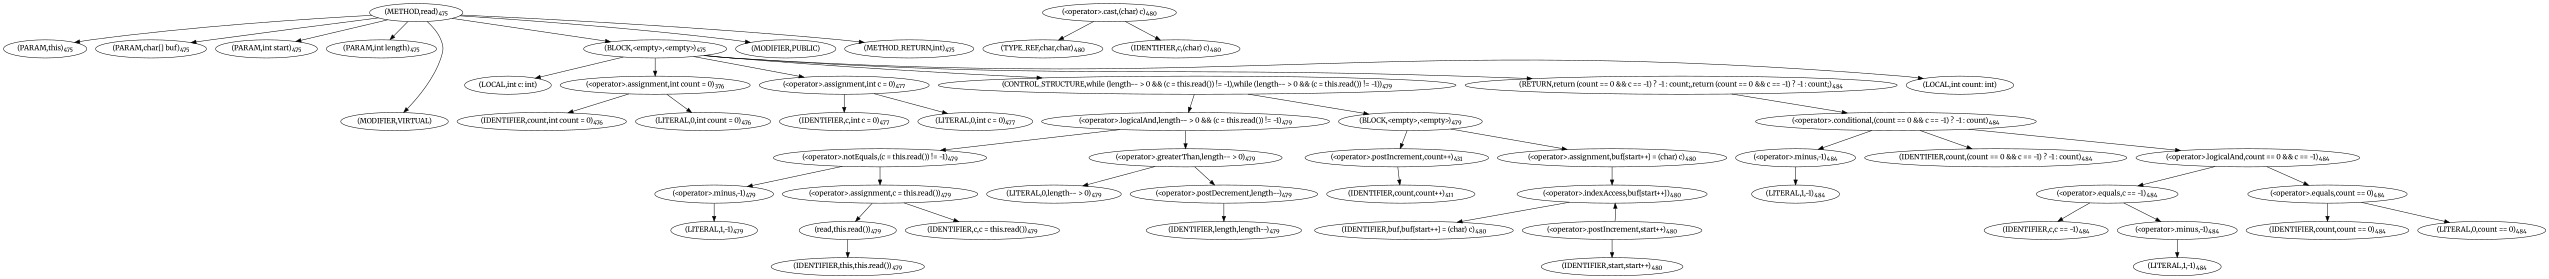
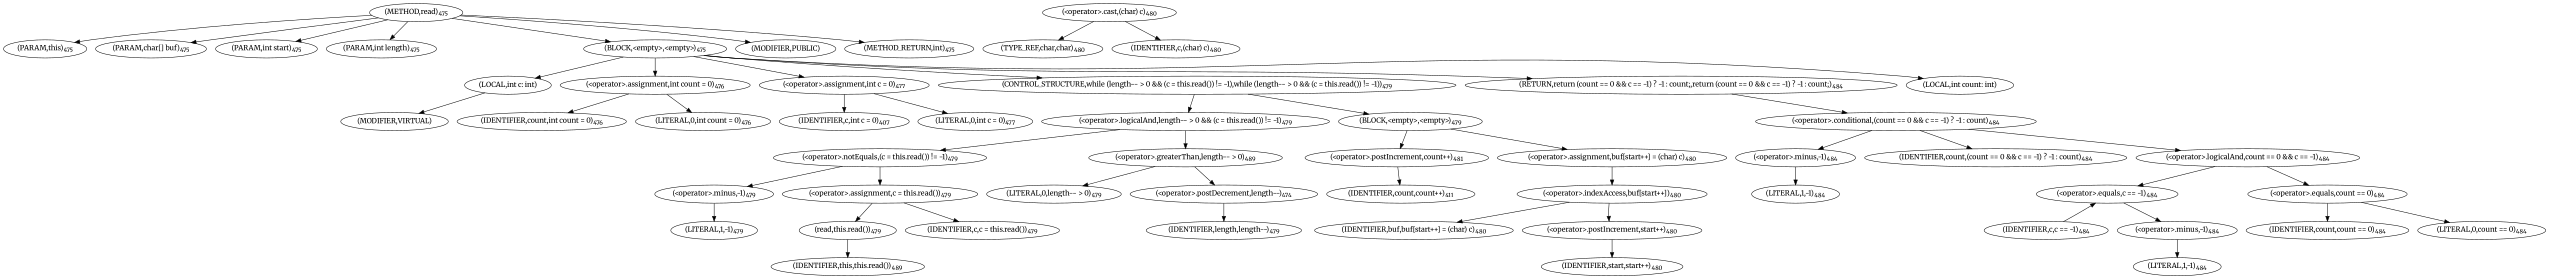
  digraph {
    fontname=Merriweather
    node [fontname=Merriweather]
    edge [fontname=Merriweather]
    n1 [label=<(METHOD,read)<SUB>475</SUB>>]
    n2 [label=<(PARAM,this)<SUB>475</SUB>>]
    n3 [label=<(PARAM,char[] buf)<SUB>475</SUB>>]
    n4 [label=<(PARAM,int start)<SUB>475</SUB>>]
    n5 [label=<(PARAM,int length)<SUB>475</SUB>>]
    n6 [label=<(BLOCK,&lt;empty&gt;,&lt;empty&gt;)<SUB>475</SUB>>]
    n7 [label=<(MODIFIER,PUBLIC)>]
    n8 [label=<(MODIFIER,VIRTUAL)>]
    n9 [label=<(METHOD_RETURN,int)<SUB>475</SUB>>]
    n10 [label=<(LOCAL,int count: int)>]
-   n11 [label=<(&lt;operator&gt;.assignment,int count = 0)<SUB>376</SUB>>]
+   n11 [label=<(&lt;operator&gt;.assignment,int count = 0)<SUB>476</SUB>>]
    n12 [label=<(LOCAL,int c: int)>]
    n13 [label=<(&lt;operator&gt;.assignment,int c = 0)<SUB>477</SUB>>]
    n14 [label=<(CONTROL_STRUCTURE,while (length-- &gt; 0 &amp;&amp; (c = this.read()) != -1),while (length-- &gt; 0 &amp;&amp; (c = this.read()) != -1))<SUB>479</SUB>>]
    n15 [label=<(RETURN,return (count == 0 &amp;&amp; c == -1) ? -1 : count;,return (count == 0 &amp;&amp; c == -1) ? -1 : count;)<SUB>484</SUB>>]
    n16 [label=<(IDENTIFIER,count,int count = 0)<SUB>476</SUB>>]
    n17 [label=<(LITERAL,0,int count = 0)<SUB>476</SUB>>]
-   n18 [label=<(IDENTIFIER,c,int c = 0)<SUB>477</SUB>>]
+   n18 [label=<(IDENTIFIER,c,int c = 0)<SUB>407</SUB>>]
    n19 [label=<(LITERAL,0,int c = 0)<SUB>477</SUB>>]
    n20 [label=<(&lt;operator&gt;.logicalAnd,length-- &gt; 0 &amp;&amp; (c = this.read()) != -1)<SUB>479</SUB>>]
    n21 [label=<(BLOCK,&lt;empty&gt;,&lt;empty&gt;)<SUB>479</SUB>>]
    n22 [label=<(&lt;operator&gt;.conditional,(count == 0 &amp;&amp; c == -1) ? -1 : count)<SUB>484</SUB>>]
-   n23 [label=<(&lt;operator&gt;.greaterThan,length-- &gt; 0)<SUB>479</SUB>>]
+   n23 [label=<(&lt;operator&gt;.greaterThan,length-- &gt; 0)<SUB>489</SUB>>]
    n24 [label=<(&lt;operator&gt;.notEquals,(c = this.read()) != -1)<SUB>479</SUB>>]
    n25 [label=<(&lt;operator&gt;.assignment,buf[start++] = (char) c)<SUB>480</SUB>>]
-   n26 [label=<(&lt;operator&gt;.postIncrement,count++)<SUB>431</SUB>>]
-   n27 [label=<(&lt;operator&gt;.postDecrement,length--)<SUB>479</SUB>>]
+   n26 [label=<(&lt;operator&gt;.postIncrement,count++)<SUB>481</SUB>>]
+   n27 [label=<(&lt;operator&gt;.postDecrement,length--)<SUB>474</SUB>>]
    n28 [label=<(LITERAL,0,length-- &gt; 0)<SUB>479</SUB>>]
    n29 [label=<(&lt;operator&gt;.assignment,c = this.read())<SUB>479</SUB>>]
    n30 [label=<(&lt;operator&gt;.minus,-1)<SUB>479</SUB>>]
    n31 [label=<(IDENTIFIER,length,length--)<SUB>479</SUB>>]
    n32 [label=<(IDENTIFIER,c,c = this.read())<SUB>479</SUB>>]
    n33 [label=<(read,this.read())<SUB>479</SUB>>]
    n34 [label=<(LITERAL,1,-1)<SUB>479</SUB>>]
-   n35 [label=<(IDENTIFIER,this,this.read())<SUB>479</SUB>>]
+   n35 [label=<(IDENTIFIER,this,this.read())<SUB>489</SUB>>]
    n36 [label=<(&lt;operator&gt;.indexAccess,buf[start++])<SUB>480</SUB>>]
    n37 [label=<(IDENTIFIER,count,count++)<SUB>411</SUB>>]
    n38 [label=<(IDENTIFIER,buf,buf[start++] = (char) c)<SUB>480</SUB>>]
    n39 [label=<(&lt;operator&gt;.postIncrement,start++)<SUB>480</SUB>>]
    n40 [label=<(&lt;operator&gt;.cast,(char) c)<SUB>480</SUB>>]
    n41 [label=<(TYPE_REF,char,char)<SUB>480</SUB>>]
    n42 [label=<(IDENTIFIER,c,(char) c)<SUB>480</SUB>>]
    n43 [label=<(IDENTIFIER,start,start++)<SUB>480</SUB>>]
    n44 [label=<(&lt;operator&gt;.logicalAnd,count == 0 &amp;&amp; c == -1)<SUB>484</SUB>>]
    n45 [label=<(&lt;operator&gt;.minus,-1)<SUB>484</SUB>>]
    n46 [label=<(IDENTIFIER,count,(count == 0 &amp;&amp; c == -1) ? -1 : count)<SUB>484</SUB>>]
    n47 [label=<(&lt;operator&gt;.equals,count == 0)<SUB>484</SUB>>]
    n48 [label=<(&lt;operator&gt;.equals,c == -1)<SUB>484</SUB>>]
    n49 [label=<(LITERAL,1,-1)<SUB>484</SUB>>]
    n50 [label=<(IDENTIFIER,count,count == 0)<SUB>484</SUB>>]
    n51 [label=<(LITERAL,0,count == 0)<SUB>484</SUB>>]
    n52 [label=<(IDENTIFIER,c,c == -1)<SUB>484</SUB>>]
    n53 [label=<(&lt;operator&gt;.minus,-1)<SUB>484</SUB>>]
    n54 [label=<(LITERAL,1,-1)<SUB>484</SUB>>]
    n1 -> n2
    n1 -> n3
    n1 -> n4
    n1 -> n5
    n1 -> n6
    n1 -> n7
-   n1 -> n8
+   n12 -> n8
    n1 -> n9
    n6 -> n10
    n6 -> n11
    n6 -> n12
    n6 -> n13
    n6 -> n14
    n6 -> n15
    n11 -> n16
    n11 -> n17
    n13 -> n18
    n13 -> n19
    n14 -> n20
    n14 -> n21
    n15 -> n22
    n20 -> n23
    n20 -> n24
    n21 -> n25
    n21 -> n26
    n22 -> n44
    n22 -> n45
    n22 -> n46
    n23 -> n27
    n23 -> n28
    n24 -> n29
    n24 -> n30
    n25 -> n36
    n26 -> n37
    n27 -> n31
    n29 -> n32
    n29 -> n33
    n30 -> n34
    n33 -> n35
    n36 -> n38
-   n39 -> n36
+   n36 -> n39
    n39 -> n43
    n40 -> n41
    n40 -> n42
    n44 -> n47
    n44 -> n48
    n45 -> n49
    n47 -> n50
    n47 -> n51
-   n48 -> n52
+   n52 -> n48
    n48 -> n53
    n53 -> n54
  }
